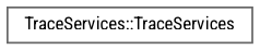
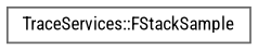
  digraph {
    rankdir=LR
    fontname="Roboto Condensed"
-   n1 [color=grey40 fillcolor=white fontname="Roboto Condensed" fontsize=10 height=0.2 label="TraceServices::TraceServices" shape=box style=filled width=0.4]
+   n1 [color=grey40 fillcolor=white fontname="Roboto Condensed" fontsize=10 height=0.2 label="TraceServices::FStackSample" shape=box style=filled width=0.4]
  }
